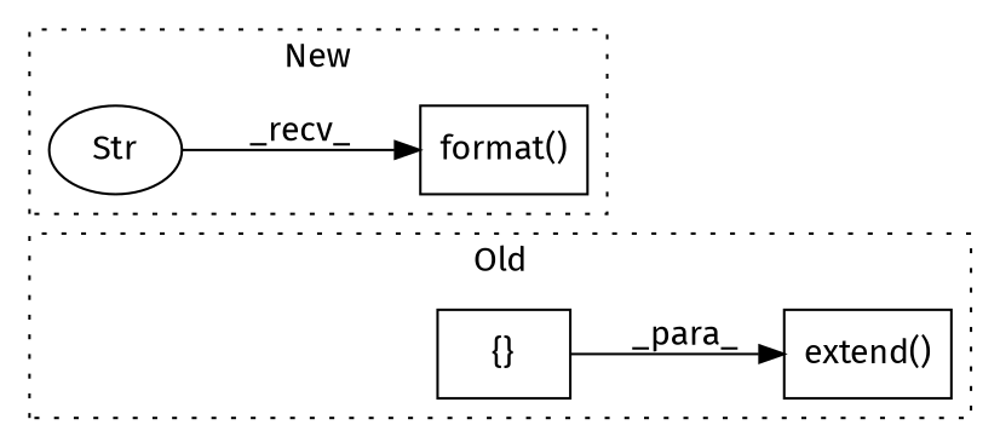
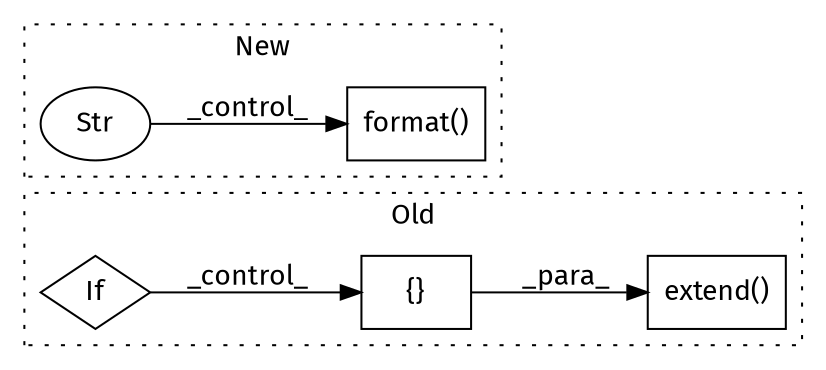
  digraph {
    fontname="Fira Sans"
    rankdir=LR
    node [a=75 fontname="Fira Sans" shape=box]
    edge [fontname="Fira Sans"]
    n1 [l="12,1" label="extend()" s="4268,4441"]
+   n2 [a=96 l=3 label=If s=4225 shape=diamond]
    n3 [a=59 l="1,0" label="{}" s="4280,4440"]
    n4 [l="57,1" label="format()" s="5483,5558"]
    n5 [a=66 l=49 label=Str s=5483 shape=ellipse]
    subgraph cluster_1 {
      label=Old
      style=dotted
      n1
+     n2
      n3
    }
    subgraph cluster_2 {
      label=New
      style=dotted
      n4
      n5
    }
+   n2 -> n3 [label=_control_]
    n3 -> n1 [label=_para_]
-   n5 -> n4 [label=_recv_]
+   n5 -> n4 [label=_control_]
  }
